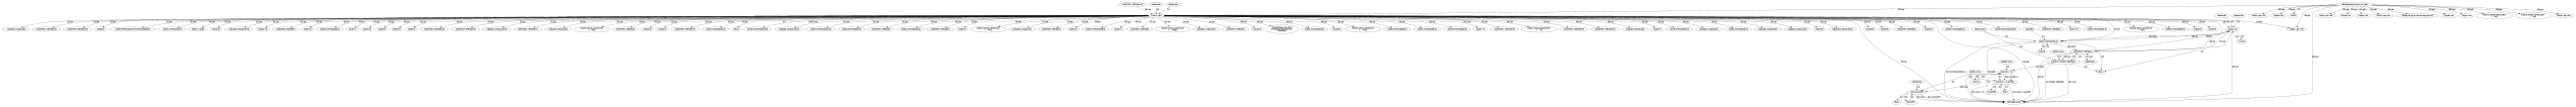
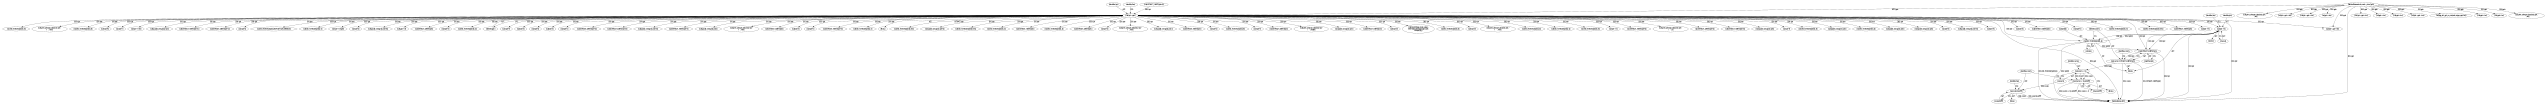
  digraph {
    fontname="Roboto Condensed"
    node [fontname="Roboto Condensed"]
    edge [fontname="Roboto Condensed"]
    n1 [label="(Call,tptr +=4)"]
    n2 [label="(Call,EXTRACT_32BITS(tptr))"]
    n3 [label="(Call,ND_TCHECK2(tptr[0], 4))"]
    n4 [label="(MethodReturn,RET)"]
    n5 [label="(Literal,4)"]
    n6 [label="(Block,)"]
    n7 [label="(Call,comm = EXTRACT_32BITS(tptr))"]
    n8 [label="(Identifier,tptr)"]
    n9 [label="(Literal,4)"]
    n10 [label="(Call,comm >> 16)"]
    n11 [label="(Call,tptr = pptr)"]
    n12 [label="(Call,tptr+6)"]
    n13 [label="(Call,tptr+4)"]
    n14 [label="(Call,EXTRACT_32BITS(tptr))"]
    n15 [label="(Call,tptr+6)"]
    n16 [label="(Call,ND_TCHECK2(tptr[0], 3))"]
    n17 [label="(Call,ND_TCHECK2(tptr[0], tlen))"]
    n18 [label="(Call,EXTRACT_16BITS(tptr))"]
    n19 [label="(Call,tptr +=5)"]
    n20 [label="(Call,ND_TCHECK2(tptr[0], 8))"]
    n21 [label="(Call,print_unknown_data(ndo, tptr, \"\n\t    \", tlen))"]
    n22 [label="(Call,ND_TCHECK2(tptr[0], 8))"]
    n23 [label="(Call,tptr+6)"]
    n24 [label="(Call,tptr+1)"]
+   n25 [label="(Call,tptr += tlen)"]
    n26 [label="(Call,ipaddr_string(ndo, tptr))"]
    n27 [label="(Call,EXTRACT_16BITS(tptr+2))"]
    n28 [label="(Call,EXTRACT_24BITS(tptr+2))"]
    n29 [label="(Call,tptr+2)"]
    n30 [label="(Call,ND_TCHECK2(tptr[0], BGP_MP_NLRI_MINSIZE))"]
    n31 [label="(Call,ND_TCHECK2(tptr[0], 3))"]
    n32 [label="(Call,tptr < pptr + len)"]
    n33 [label="(Call,tptr += length)"]
    n34 [label="(Call,tptr+4)"]
    n35 [label="(Call,ipaddr_string(ndo, tptr+4))"]
    n36 [label="(Call,pptr +=8)"]
    n37 [label="(Call,EXTRACT_32BITS(tptr))"]
    n38 [label="(Call,tptr+3)"]
    n39 [label="(Call,ND_TCHECK2(tptr[0], 4))"]
+   n40 [label="(Identifier,pptr)"]
    n41 [label="(Call,tptr+7)"]
    n42 [label="(Call,tptr+2)"]
    n43 [label="(Call,tptr+2)"]
    n44 [label="(Call,tptr+2)"]
    n45 [label="(Call,tptr+2)"]
    n46 [label="(Call,EXTRACT_32BITS(tptr+4))"]
    n47 [label="(Call,EXTRACT_32BITS(tptr+2))"]
    n48 [label="(Call,ipaddr_string(ndo, tptr+2))"]
    n49 [label="(Call,EXTRACT_16BITS(tptr+1))"]
    n50 [label="(Call,ipaddr_string(ndo, tptr))"]
    n51 [label="(Call,print_unknown_data(ndo, tptr, \"\n\t    \", tlen))"]
    n52 [label="(Call,EXTRACT_32BITS(tptr))"]
    n53 [label="(Call,tptr+2)"]
    n54 [label="(Call,tptr+6)"]
    n55 [label="(Call,EXTRACT_16BITS(tptr+6))"]
    n56 [label="(Call,ND_TCHECK2(tptr[0], 2))"]
    n57 [label="(Block,)"]
    n58 [label="(Call,ND_TCHECK2(tptr[0], len))"]
    n59 [label="(Call,ipaddr_string(ndo, tptr+2))"]
    n60 [label="(Call,ND_TCHECK2(tptr[0], tlen))"]
    n61 [label="(Call,ND_TCHECK2(tptr[0], 4))"]
    n62 [label="(Call,EXTRACT_16BITS(tptr))"]
    n63 [label="(Call,ND_TCHECK2(tptr[0], 4))"]
    n64 [label="(Call,EXTRACT_32BITS(tptr))"]
    n65 [label="(Call,tptr+4)"]
    n66 [label="(Call,print_unknown_data(ndo, tptr, \"\n\t    \", tlen))"]
    n67 [label="(Call,ipaddr_string(ndo, tptr))"]
    n68 [label="(Call,EXTRACT_16BITS(tptr))"]
    n69 [label="(Call,tptr+2)"]
    n70 [label="(Call,ND_TCHECK2(tptr[0], 8))"]
    n71 [label="(Call,tptr+1)"]
    n72 [label="(Call,EXTRACT_32BITS(tptr))"]
    n73 [label="(Call,print_unknown_data(ndo, tptr,\"\n\t      \", length))"]
    n74 [label="(Call,ipaddr_string(ndo, tptr))"]
    n75 [label="(Call,EXTRACT_16BITS(tptr))"]
    n76 [label="(Call,tptr+2)"]
    n77 [label="(Call,tok2str(bgp_origin_values,\n\t\t\t\t\t\t\"Unknown Origin Typecode\",\n\t\t\t\t\t\ttptr[0]))"]
    n78 [label="(Call,ND_TCHECK2(tptr[0], 5))"]
    n79 [label="(Call,tptr+2)"]
    n80 [label="(Call,print_unknown_data(ndo, tptr, \"\n\t      \", tlen))"]
    n81 [label="(Call,ND_TCHECK2(tptr[0], 4))"]
    n82 [label="(Call,ND_TCHECK2(tptr[0], 4))"]
    n83 [label="(Call,ND_TCHECK2(tptr[0], 8))"]
    n84 [label="(Call,tptr += 3)"]
    n85 [label="(Call,EXTRACT_16BITS(tptr+6))"]
    n86 [label="(Call,print_unknown_data(ndo, tptr, \"\n\t      \", 8))"]
    n87 [label="(Call,EXTRACT_32BITS(tptr+2))"]
    n88 [label="(Call,EXTRACT_16BITS(tptr+2))"]
    n89 [label="(Call,ipaddr_string(ndo, tptr))"]
    n90 [label="(Call,tptr-9)"]
    n91 [label="(Call,ND_TCHECK2(tptr[0], 8))"]
    n92 [label="(Call,ipaddr_string(ndo, tptr))"]
    n93 [label="(Call,ND_TCHECK2(tptr[0], 4))"]
    n94 [label="(Call,ipaddr_string(ndo, tptr))"]
    n95 [label="(Call,ipaddr_string(ndo, tptr))"]
    n96 [label="(Call,tptr+6)"]
    n97 [label="(Call,ipaddr_string(ndo, tptr+2))"]
    n98 [label="(Call,EXTRACT_16BITS(tptr+4))"]
    n99 [label="(MethodParameterIn,const u_char *pptr)"]
    n100 [label="(Call,tptr = pptr + len)"]
    n101 [label="(Call,pptr + len)"]
    n102 [label="(Call,pptr + len)"]
    n103 [label="(Call,tptr < pptr + len)"]
    n104 [label="(Call,bgp_attr_get_as_size(ndo, atype, pptr, len))"]
    n105 [label="(Call,pptr + len)"]
    n106 [label="(Call,pptr + len)"]
    n107 [label="(Call,print_unknown_data(ndo, pptr, \"\n\t    \", len))"]
    n108 [label="(Call,print_unknown_data(ndo, pptr, \"\n\t    \", len))"]
    n109 [label="(Call,tptr < pptr + len)"]
    n110 [label="(Call,tptr = pptr + len)"]
    n111 [label="(Call,pptr + len)"]
    1000125
    n113 [label="(Call,(comm >> 16) & 0xffff)"]
    n114 [label="(Literal,16)"]
    n115 [label="(Literal,0xffff)"]
    n116 [label="(Block,)"]
    n117 [label="(Call,comm & 0xffff)"]
    n118 [label="(Block,)"]
    n119 [label="(Literal,0xffff)"]
    n120 [label="(Identifier,tlen)"]
    n121 [label="(Call,tptr[0])"]
    n122 [label="(Identifier,comm)"]
    n123 [label="(Identifier,comm)"]
    n124 [label="(Identifier,tptr)"]
    n125 [label="(Identifier,tlen)"]
    n126 [label="(Identifier,comm)"]
    n127 [label="(Identifier,comm)"]
    n128 [label="(Identifier,tlen)"]
    n129 [label="(Identifier,tptr)"]
    n1 -> n2 [label="DDG: tptr"]
    n1 -> n3 [label="DDG: tptr"]
    n1 -> n4 [label="DDG: tptr"]
    n1 -> n5 [label="CFG: "]
    n1 -> n6 [label="AST: "]
    n2 -> n1 [label="DDG: tptr"]
    n2 -> n4 [label="DDG: tptr"]
    n2 -> n7 [label="AST: "]
    n2 -> n7 [label="DDG: tptr"]
    n2 -> n8 [label="CFG: "]
    n3 -> n1 [label="DDG: tptr[0]"]
    n3 -> n2 [label="DDG: tptr[0]"]
    n3 -> n4 [label="DDG: ND_TCHECK2(tptr[0], 4)"]
    n3 -> n4 [label="DDG: tptr[0]"]
    n3 -> n6 [label="AST: "]
    n3 -> n9 [label="CFG: "]
    n5 -> n1 [label="AST: "]
    n7 -> n2 [label="CFG: "]
    n7 -> n4 [label="DDG: EXTRACT_32BITS(tptr)"]
    n7 -> n4 [label="DDG: comm"]
    n7 -> n6 [label="AST: "]
    n7 -> n10 [label="DDG: comm"]
    n8 -> n2 [label="AST: "]
    n9 -> n3 [label="AST: "]
    n10 -> n113 [label="AST: "]
    n10 -> n113 [label="DDG: comm"]
    n10 -> n113 [label="DDG: 16"]
    n10 -> n114 [label="CFG: "]
    n11 -> n1 [label="DDG: tptr"]
    n11 -> n2 [label="DDG: tptr"]
    n11 -> n3 [label="DDG: tptr"]
    n11 -> n4 [label="DDG: pptr"]
    n11 -> n4 [label="DDG: tptr"]
    n11 -> n12 [label="DDG: tptr"]
    n11 -> n13 [label="DDG: tptr"]
    n11 -> n14 [label="DDG: tptr"]
    n11 -> n15 [label="DDG: tptr"]
    n11 -> n16 [label="DDG: tptr"]
    n11 -> n17 [label="DDG: tptr"]
    n11 -> n18 [label="DDG: tptr"]
    n11 -> n19 [label="DDG: tptr"]
    n11 -> n20 [label="DDG: tptr"]
    n11 -> n21 [label="DDG: tptr"]
    n11 -> n22 [label="DDG: tptr"]
    n11 -> n23 [label="DDG: tptr"]
    n11 -> n24 [label="DDG: tptr"]
+   n11 -> n25 [label="DDG: tptr"]
    n11 -> n26 [label="DDG: tptr"]
    n11 -> n27 [label="DDG: tptr"]
    n11 -> n28 [label="DDG: tptr"]
    n11 -> n29 [label="DDG: tptr"]
    n11 -> n30 [label="DDG: tptr"]
    n11 -> n31 [label="DDG: tptr"]
    n11 -> n32 [label="DDG: tptr"]
    n11 -> n33 [label="DDG: tptr"]
    n11 -> n34 [label="DDG: tptr"]
    n11 -> n35 [label="DDG: tptr"]
    n11 -> n36 [label="DDG: tptr"]
    n11 -> n37 [label="DDG: tptr"]
    n11 -> n38 [label="DDG: tptr"]
    n11 -> n39 [label="DDG: tptr"]
+   n11 -> n40 [label="CFG: "]
    n11 -> n41 [label="DDG: tptr"]
    n11 -> n42 [label="DDG: tptr"]
    n11 -> n43 [label="DDG: tptr"]
    n11 -> n44 [label="DDG: tptr"]
    n11 -> n45 [label="DDG: tptr"]
    n11 -> n46 [label="DDG: tptr"]
    n11 -> n47 [label="DDG: tptr"]
    n11 -> n48 [label="DDG: tptr"]
    n11 -> n49 [label="DDG: tptr"]
    n11 -> n50 [label="DDG: tptr"]
    n11 -> n51 [label="DDG: tptr"]
    n11 -> n52 [label="DDG: tptr"]
    n11 -> n53 [label="DDG: tptr"]
    n11 -> n54 [label="DDG: tptr"]
    n11 -> n55 [label="DDG: tptr"]
    n11 -> n56 [label="DDG: tptr"]
    n11 -> n57 [label="AST: "]
    n11 -> n58 [label="EXTRACT: tptr"]
    n11 -> n59 [label="DDG: tptr"]
    n11 -> n60 [label="DDG: tptr"]
    n11 -> n61 [label="DDG: tptr"]
    n11 -> n62 [label="DDG: tptr"]
    n11 -> n63 [label="DDG: tptr"]
    n11 -> n64 [label="DDG: tptr"]
    n11 -> n65 [label="DDG: tptr"]
    n11 -> n66 [label="DDG: tptr"]
    n11 -> n67 [label="DDG: tptr"]
    n11 -> n68 [label="DDG: tptr"]
    n11 -> n69 [label="DDG: tptr"]
    n11 -> n70 [label="DDG: tptr"]
    n11 -> n71 [label="DDG: tptr"]
    n11 -> n72 [label="DDG: tptr"]
    n11 -> n73 [label="DDG: tptr"]
    n11 -> n74 [label="DDG: tptr"]
    n11 -> n75 [label="DDG: tptr"]
    n11 -> n76 [label="DDG: tptr"]
    n11 -> n77 [label="DDG: tptr"]
    n11 -> n78 [label="DDG: tptr"]
    n11 -> n79 [label="DDG: tptr"]
    n11 -> n80 [label="DDG: tptr"]
    n11 -> n81 [label="DDG: tptr"]
    n11 -> n82 [label="DDG: tptr"]
    n11 -> n83 [label="DDG: tptr"]
-   n11 -> n84 [label="DDG: comm"]
+   n11 -> n84 [label="DDG: tptr"]
    n11 -> n85 [label="DDG: tptr"]
    n11 -> n86 [label="DDG: tptr"]
    n11 -> n87 [label="DDG: tptr"]
    n11 -> n88 [label="DDG: tptr"]
    n11 -> n89 [label="DDG: tptr"]
    n11 -> n90 [label="DDG: tptr"]
    n11 -> n91 [label="DDG: tptr"]
    n11 -> n92 [label="DDG: tptr"]
    n11 -> n93 [label="DDG: tptr"]
    n11 -> n94 [label="DDG: tptr"]
    n11 -> n95 [label="DDG: tptr"]
    n11 -> n96 [label="DDG: tptr"]
    n11 -> n97 [label="DDG: tptr"]
+   n40 -> n11 [label="AST: "]
    n98 -> n11 [label="DDG: tptr"]
    n99 -> n4 [label="DDG: pptr"]
    n99 -> n11 [label="BITS: pptr"]
    n99 -> n32 [label="DDG: pptr"]
    n99 -> n100 [label="DDG: pptr"]
    n99 -> n101 [label="DDG: pptr"]
    n99 -> n102 [label="DDG: pptr"]
    n99 -> n103 [label="DDG: pptr"]
    n99 -> n104 [label="DDG: pptr"]
    n99 -> n105 [label="DDG: pptr"]
    n99 -> n106 [label="DDG: pptr"]
    n99 -> n107 [label="DDG: pptr"]
    n99 -> n108 [label="DDG: pptr"]
    n99 -> n109 [label="DDG: pptr"]
    n99 -> n110 [label="DDG: pptr"]
    n99 -> n111 [label="DDG: pptr"]
-   n99 -> 1000125 [label="AST: "]
+   n1 -> 1000125 [label="AST: "]
    n113 -> n4 [label="DDG: comm >> 16"]
    n113 -> n4 [label="DDG: (comm >> 16) & 0xffff"]
    n113 -> n115 [label="CFG: "]
    n113 -> n116 [label="AST: "]
    n114 -> n10 [label="AST: "]
    n114 -> n117 [label="DDG: comm"]
    n115 -> n10 [label="CFG: "]
    n115 -> n113 [label="AST: "]
    n117 -> n4 [label="DDG: comm"]
    n117 -> n4 [label="DDG: comm & 0xffff"]
    n117 -> n118 [label="AST: "]
    n117 -> n119 [label="CFG: "]
    n119 -> n117 [label="AST: "]
    n120 -> n1 [label="CFG: "]
    n121 -> n3 [label="AST: "]
    n122 -> n3 [label="CFG: "]
    n122 -> n7 [label="AST: "]
    n123 -> n113 [label="CFG: "]
    n123 -> n117 [label="AST: "]
    n124 -> n11 [label="AST: "]
    n125 -> n11 [label="CFG: "]
    n126 -> n7 [label="CFG: "]
    n127 -> n10 [label="AST: "]
    n128 -> n117 [label="CFG: "]
    n129 -> n1 [label="AST: "]
  }
